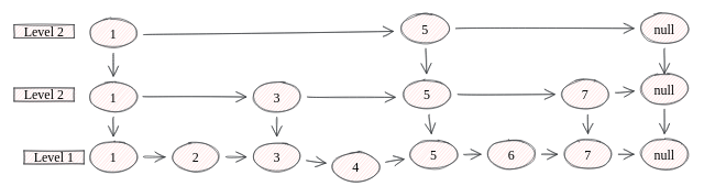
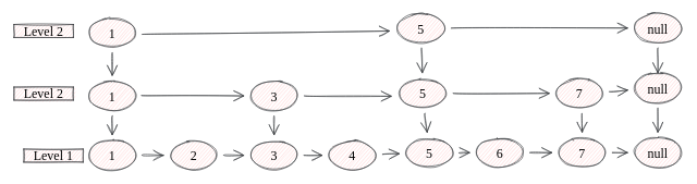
  <mxCell id="0" />
  <mxCell id="1" parent="0" />
  <mxCell id="2" value="" style="edgeStyle=none;curved=1;rounded=0;sketch=1;orthogonalLoop=1;jettySize=auto;html=1;fontFamily=Architects Daughter;fontSource=https%3A%2F%2Ffonts.googleapis.com%2Fcss%3Ffamily%3DArchitects%2BDaughter;fontSize=20;endArrow=open;startSize=14;endSize=14;sourcePerimeterSpacing=8;targetPerimeterSpacing=8;fillColor=#ffcccc;strokeColor=#36393d;" edge="1" parent="1" source="3" target="5"><mxGeometry relative="1" as="geometry" /></mxCell>
  <mxCell id="3" value="1" style="ellipse;whiteSpace=wrap;html=1;sketch=1;hachureGap=4;pointerEvents=0;fontFamily=Architects Daughter;fontSource=https%3A%2F%2Ffonts.googleapis.com%2Fcss%3Ffamily%3DArchitects%2BDaughter;fontSize=20;fillColor=#ffcccc;strokeColor=#36393d;" vertex="1" parent="1"><mxGeometry x="133" y="215" width="75" height="45" as="geometry" /></mxCell>
  <mxCell id="4" value="" style="edgeStyle=none;curved=1;rounded=0;sketch=1;orthogonalLoop=1;jettySize=auto;html=1;fontFamily=Architects Daughter;fontSource=https%3A%2F%2Ffonts.googleapis.com%2Fcss%3Ffamily%3DArchitects%2BDaughter;fontSize=20;endArrow=open;startSize=14;endSize=14;sourcePerimeterSpacing=8;targetPerimeterSpacing=8;fillColor=#ffcccc;strokeColor=#36393d;" edge="1" parent="1" source="5" target="7"><mxGeometry relative="1" as="geometry" /></mxCell>
  <mxCell id="5" value="2" style="ellipse;whiteSpace=wrap;html=1;sketch=1;hachureGap=4;pointerEvents=0;fontFamily=Architects Daughter;fontSource=https%3A%2F%2Ffonts.googleapis.com%2Fcss%3Ffamily%3DArchitects%2BDaughter;fontSize=20;fillColor=#ffcccc;strokeColor=#36393d;" vertex="1" parent="1"><mxGeometry x="258" y="215" width="75" height="45" as="geometry" /></mxCell>
  <mxCell id="6" value="" style="edgeStyle=none;curved=1;rounded=0;sketch=1;orthogonalLoop=1;jettySize=auto;html=1;fontFamily=Architects Daughter;fontSource=https%3A%2F%2Ffonts.googleapis.com%2Fcss%3Ffamily%3DArchitects%2BDaughter;fontSize=20;endArrow=open;startSize=14;endSize=14;sourcePerimeterSpacing=8;targetPerimeterSpacing=8;fillColor=#ffcccc;strokeColor=#36393d;" edge="1" parent="1" source="7" target="9"><mxGeometry relative="1" as="geometry" /></mxCell>
  <mxCell id="7" value="3" style="ellipse;whiteSpace=wrap;html=1;sketch=1;hachureGap=4;pointerEvents=0;fontFamily=Architects Daughter;fontSource=https%3A%2F%2Ffonts.googleapis.com%2Fcss%3Ffamily%3DArchitects%2BDaughter;fontSize=20;fillColor=#ffcccc;strokeColor=#36393d;" vertex="1" parent="1"><mxGeometry x="381" y="215" width="75" height="45" as="geometry" /></mxCell>
  <mxCell id="8" value="" style="edgeStyle=none;curved=1;rounded=0;sketch=1;orthogonalLoop=1;jettySize=auto;html=1;fontFamily=Architects Daughter;fontSource=https%3A%2F%2Ffonts.googleapis.com%2Fcss%3Ffamily%3DArchitects%2BDaughter;fontSize=20;endArrow=open;startSize=14;endSize=14;sourcePerimeterSpacing=8;targetPerimeterSpacing=8;fillColor=#ffcccc;strokeColor=#36393d;" edge="1" parent="1" source="9" target="11"><mxGeometry relative="1" as="geometry" /></mxCell>
- <mxCell id="9" value="4" style="ellipse;whiteSpace=wrap;html=1;sketch=1;hachureGap=4;pointerEvents=0;fontFamily=Architects Daughter;fontSource=https%3A%2F%2Ffonts.googleapis.com%2Fcss%3Ffamily%3DArchitects%2BDaughter;fontSize=20;fillColor=#ffcccc;strokeColor=#36393d;" vertex="1" parent="1"><mxGeometry x="501" y="230" width="75" height="45" as="geometry" /></mxCell>
+ <mxCell id="9" value="4" style="ellipse;whiteSpace=wrap;html=1;sketch=1;hachureGap=4;pointerEvents=0;fontFamily=Architects Daughter;fontSource=https%3A%2F%2Ffonts.googleapis.com%2Fcss%3Ffamily%3DArchitects%2BDaughter;fontSize=20;fillColor=#ffcccc;strokeColor=#36393d;" vertex="1" parent="1"><mxGeometry x="501" y="215" width="75" height="45" as="geometry" /></mxCell>
  <mxCell id="10" value="" style="edgeStyle=none;curved=1;rounded=0;sketch=1;orthogonalLoop=1;jettySize=auto;html=1;fontFamily=Architects Daughter;fontSource=https%3A%2F%2Ffonts.googleapis.com%2Fcss%3Ffamily%3DArchitects%2BDaughter;fontSize=20;endArrow=open;startSize=14;endSize=14;sourcePerimeterSpacing=8;targetPerimeterSpacing=8;fillColor=#ffcccc;strokeColor=#36393d;" edge="1" parent="1" source="11" target="13"><mxGeometry relative="1" as="geometry" /></mxCell>
  <mxCell id="11" value="5" style="ellipse;whiteSpace=wrap;html=1;sketch=1;hachureGap=4;pointerEvents=0;fontFamily=Architects Daughter;fontSource=https%3A%2F%2Ffonts.googleapis.com%2Fcss%3Ffamily%3DArchitects%2BDaughter;fontSize=20;fillColor=#ffcccc;strokeColor=#36393d;" vertex="1" parent="1"><mxGeometry x="619" y="211" width="75" height="45" as="geometry" /></mxCell>
  <mxCell id="12" value="" style="edgeStyle=none;curved=1;rounded=0;sketch=1;orthogonalLoop=1;jettySize=auto;html=1;fontFamily=Architects Daughter;fontSource=https%3A%2F%2Ffonts.googleapis.com%2Fcss%3Ffamily%3DArchitects%2BDaughter;fontSize=20;endArrow=open;startSize=14;endSize=14;sourcePerimeterSpacing=8;targetPerimeterSpacing=8;fillColor=#ffcccc;strokeColor=#36393d;" edge="1" parent="1" source="13" target="15"><mxGeometry relative="1" as="geometry" /></mxCell>
- <mxCell id="13" value="6" style="ellipse;whiteSpace=wrap;html=1;sketch=1;hachureGap=4;pointerEvents=0;fontFamily=Architects Daughter;fontSource=https%3A%2F%2Ffonts.googleapis.com%2Fcss%3Ffamily%3DArchitects%2BDaughter;fontSize=20;fillColor=#ffcccc;strokeColor=#36393d;" vertex="1" parent="1"><mxGeometry x="737" y="211" width="75" height="45" as="geometry" /></mxCell>
+ <mxCell id="13" value="6" style="ellipse;whiteSpace=wrap;html=1;sketch=1;hachureGap=4;pointerEvents=0;fontFamily=Architects Daughter;fontSource=https%3A%2F%2Ffonts.googleapis.com%2Fcss%3Ffamily%3DArchitects%2BDaughter;fontSize=20;fillColor=#ffcccc;strokeColor=#36393d;" vertex="1" parent="1"><mxGeometry x="727" y="211" width="75" height="45" as="geometry" /></mxCell>
  <mxCell id="14" value="" style="edgeStyle=none;curved=1;rounded=0;sketch=1;orthogonalLoop=1;jettySize=auto;html=1;fontFamily=Architects Daughter;fontSource=https%3A%2F%2Ffonts.googleapis.com%2Fcss%3Ffamily%3DArchitects%2BDaughter;fontSize=20;endArrow=open;startSize=14;endSize=14;sourcePerimeterSpacing=8;targetPerimeterSpacing=8;fillColor=#ffcccc;strokeColor=#36393d;" edge="1" parent="1" source="15" target="41"><mxGeometry relative="1" as="geometry" /></mxCell>
  <mxCell id="15" value="7" style="ellipse;whiteSpace=wrap;html=1;sketch=1;hachureGap=4;pointerEvents=0;fontFamily=Architects Daughter;fontSource=https%3A%2F%2Ffonts.googleapis.com%2Fcss%3Ffamily%3DArchitects%2BDaughter;fontSize=20;fillColor=#ffcccc;strokeColor=#36393d;" vertex="1" parent="1"><mxGeometry x="853" y="211" width="75" height="45" as="geometry" /></mxCell>
  <mxCell id="16" value="Level 1" style="text;html=1;strokeColor=#36393d;fillColor=#ffcccc;align=center;verticalAlign=middle;whiteSpace=wrap;rounded=0;sketch=1;hachureGap=4;pointerEvents=0;fontFamily=Architects Daughter;fontSource=https%3A%2F%2Ffonts.googleapis.com%2Fcss%3Ffamily%3DArchitects%2BDaughter;fontSize=20;" vertex="1" parent="1"><mxGeometry x="35" y="228" width="91" height="20" as="geometry" /></mxCell>
  <mxCell id="17" value="" style="edgeStyle=none;curved=1;rounded=0;sketch=1;orthogonalLoop=1;jettySize=auto;html=1;fontFamily=Architects Daughter;fontSource=https%3A%2F%2Ffonts.googleapis.com%2Fcss%3Ffamily%3DArchitects%2BDaughter;fontSize=20;endArrow=open;startSize=14;endSize=14;sourcePerimeterSpacing=8;targetPerimeterSpacing=8;fillColor=#ffcccc;strokeColor=#36393d;" edge="1" parent="1" source="18" target="3"><mxGeometry relative="1" as="geometry" /></mxCell>
  <mxCell id="18" value="1" style="ellipse;whiteSpace=wrap;html=1;sketch=1;hachureGap=4;pointerEvents=0;fontFamily=Architects Daughter;fontSource=https%3A%2F%2Ffonts.googleapis.com%2Fcss%3Ffamily%3DArchitects%2BDaughter;fontSize=20;fillColor=#ffcccc;strokeColor=#36393d;" vertex="1" parent="1"><mxGeometry x="133" y="124" width="75" height="45" as="geometry" /></mxCell>
  <mxCell id="19" value="" style="edgeStyle=none;curved=1;rounded=0;sketch=1;orthogonalLoop=1;jettySize=auto;html=1;fontFamily=Architects Daughter;fontSource=https%3A%2F%2Ffonts.googleapis.com%2Fcss%3Ffamily%3DArchitects%2BDaughter;fontSize=20;endArrow=open;startSize=14;endSize=14;sourcePerimeterSpacing=8;targetPerimeterSpacing=8;fillColor=#ffcccc;strokeColor=#36393d;" edge="1" parent="1" target="22"><mxGeometry relative="1" as="geometry"><mxPoint x="215" y="146" as="sourcePoint" /></mxGeometry></mxCell>
  <mxCell id="20" value="" style="edgeStyle=none;curved=1;rounded=0;sketch=1;orthogonalLoop=1;jettySize=auto;html=1;fontFamily=Architects Daughter;fontSource=https%3A%2F%2Ffonts.googleapis.com%2Fcss%3Ffamily%3DArchitects%2BDaughter;fontSize=20;endArrow=open;startSize=14;endSize=14;sourcePerimeterSpacing=8;targetPerimeterSpacing=8;fillColor=#ffcccc;strokeColor=#36393d;" edge="1" parent="1" source="22"><mxGeometry relative="1" as="geometry"><mxPoint x="599" y="147" as="targetPoint" /></mxGeometry></mxCell>
  <mxCell id="21" value="" style="edgeStyle=none;curved=1;rounded=0;sketch=1;orthogonalLoop=1;jettySize=auto;html=1;fontFamily=Architects Daughter;fontSource=https%3A%2F%2Ffonts.googleapis.com%2Fcss%3Ffamily%3DArchitects%2BDaughter;fontSize=20;endArrow=open;startSize=14;endSize=14;sourcePerimeterSpacing=8;targetPerimeterSpacing=8;fillColor=#ffcccc;strokeColor=#36393d;" edge="1" parent="1" source="22" target="7"><mxGeometry relative="1" as="geometry" /></mxCell>
  <mxCell id="22" value="3" style="ellipse;whiteSpace=wrap;html=1;sketch=1;hachureGap=4;pointerEvents=0;fontFamily=Architects Daughter;fontSource=https%3A%2F%2Ffonts.googleapis.com%2Fcss%3Ffamily%3DArchitects%2BDaughter;fontSize=20;fillColor=#ffcccc;strokeColor=#36393d;" vertex="1" parent="1"><mxGeometry x="381" y="124" width="75" height="45" as="geometry" /></mxCell>
  <mxCell id="23" value="" style="edgeStyle=none;curved=1;rounded=0;sketch=1;orthogonalLoop=1;jettySize=auto;html=1;fontFamily=Architects Daughter;fontSource=https%3A%2F%2Ffonts.googleapis.com%2Fcss%3Ffamily%3DArchitects%2BDaughter;fontSize=20;endArrow=open;startSize=14;endSize=14;sourcePerimeterSpacing=8;targetPerimeterSpacing=8;fillColor=#ffcccc;strokeColor=#36393d;" edge="1" parent="1" source="25" target="11"><mxGeometry relative="1" as="geometry" /></mxCell>
  <mxCell id="24" value="" style="edgeStyle=none;curved=1;rounded=0;sketch=1;orthogonalLoop=1;jettySize=auto;html=1;fontFamily=Architects Daughter;fontSource=https%3A%2F%2Ffonts.googleapis.com%2Fcss%3Ffamily%3DArchitects%2BDaughter;fontSize=20;endArrow=open;startSize=14;endSize=14;sourcePerimeterSpacing=8;targetPerimeterSpacing=8;fillColor=#ffcccc;strokeColor=#36393d;" edge="1" parent="1" source="25" target="28"><mxGeometry relative="1" as="geometry" /></mxCell>
  <mxCell id="25" value="5" style="ellipse;whiteSpace=wrap;html=1;sketch=1;hachureGap=4;pointerEvents=0;fontFamily=Architects Daughter;fontSource=https%3A%2F%2Ffonts.googleapis.com%2Fcss%3Ffamily%3DArchitects%2BDaughter;fontSize=20;fillColor=#ffcccc;strokeColor=#36393d;" vertex="1" parent="1"><mxGeometry x="609" y="120" width="75" height="45" as="geometry" /></mxCell>
  <mxCell id="26" value="" style="edgeStyle=none;curved=1;rounded=0;sketch=1;orthogonalLoop=1;jettySize=auto;html=1;fontFamily=Architects Daughter;fontSource=https%3A%2F%2Ffonts.googleapis.com%2Fcss%3Ffamily%3DArchitects%2BDaughter;fontSize=20;endArrow=open;startSize=14;endSize=14;sourcePerimeterSpacing=8;targetPerimeterSpacing=8;fillColor=#ffcccc;strokeColor=#36393d;" edge="1" parent="1" target="15"><mxGeometry relative="1" as="geometry"><mxPoint x="890.5" y="173" as="sourcePoint" /></mxGeometry></mxCell>
  <mxCell id="27" value="" style="edgeStyle=none;curved=1;rounded=0;sketch=1;orthogonalLoop=1;jettySize=auto;html=1;fontFamily=Architects Daughter;fontSource=https%3A%2F%2Ffonts.googleapis.com%2Fcss%3Ffamily%3DArchitects%2BDaughter;fontSize=20;endArrow=open;startSize=14;endSize=14;sourcePerimeterSpacing=8;targetPerimeterSpacing=8;fillColor=#ffcccc;strokeColor=#36393d;" edge="1" parent="1" source="28" target="40"><mxGeometry relative="1" as="geometry" /></mxCell>
  <mxCell id="28" value="7" style="ellipse;whiteSpace=wrap;html=1;sketch=1;hachureGap=4;pointerEvents=0;fontFamily=Architects Daughter;fontSource=https%3A%2F%2Ffonts.googleapis.com%2Fcss%3Ffamily%3DArchitects%2BDaughter;fontSize=20;fillColor=#ffcccc;strokeColor=#36393d;" vertex="1" parent="1"><mxGeometry x="849" y="120" width="75" height="45" as="geometry" /></mxCell>
  <mxCell id="29" value="" style="edgeStyle=none;curved=1;rounded=0;sketch=1;orthogonalLoop=1;jettySize=auto;html=1;fontFamily=Architects Daughter;fontSource=https%3A%2F%2Ffonts.googleapis.com%2Fcss%3Ffamily%3DArchitects%2BDaughter;fontSize=20;endArrow=open;startSize=14;endSize=14;sourcePerimeterSpacing=8;targetPerimeterSpacing=8;fillColor=#ffcccc;strokeColor=#36393d;" edge="1" parent="1" source="30" target="18"><mxGeometry relative="1" as="geometry" /></mxCell>
  <mxCell id="30" value="1" style="ellipse;whiteSpace=wrap;html=1;sketch=1;hachureGap=4;pointerEvents=0;fontFamily=Architects Daughter;fontSource=https%3A%2F%2Ffonts.googleapis.com%2Fcss%3Ffamily%3DArchitects%2BDaughter;fontSize=20;fillColor=#ffcccc;strokeColor=#36393d;" vertex="1" parent="1"><mxGeometry x="133" y="27" width="75" height="45" as="geometry" /></mxCell>
  <mxCell id="31" value="" style="edgeStyle=none;curved=1;rounded=0;sketch=1;orthogonalLoop=1;jettySize=auto;html=1;fontFamily=Architects Daughter;fontSource=https%3A%2F%2Ffonts.googleapis.com%2Fcss%3Ffamily%3DArchitects%2BDaughter;fontSize=20;endArrow=open;startSize=14;endSize=14;sourcePerimeterSpacing=8;targetPerimeterSpacing=8;fillColor=#ffcccc;strokeColor=#36393d;" edge="1" parent="1"><mxGeometry relative="1" as="geometry"><mxPoint x="596" y="47" as="targetPoint" /><mxPoint x="216" y="52" as="sourcePoint" /></mxGeometry></mxCell>
  <mxCell id="32" value="" style="edgeStyle=none;curved=1;rounded=0;sketch=1;orthogonalLoop=1;jettySize=auto;html=1;fontFamily=Architects Daughter;fontSource=https%3A%2F%2Ffonts.googleapis.com%2Fcss%3Ffamily%3DArchitects%2BDaughter;fontSize=20;endArrow=open;startSize=14;endSize=14;sourcePerimeterSpacing=8;targetPerimeterSpacing=8;fillColor=#ffcccc;strokeColor=#36393d;" edge="1" parent="1" source="34" target="25"><mxGeometry relative="1" as="geometry" /></mxCell>
  <mxCell id="33" value="" style="edgeStyle=none;curved=1;rounded=0;sketch=1;orthogonalLoop=1;jettySize=auto;html=1;fontFamily=Architects Daughter;fontSource=https%3A%2F%2Ffonts.googleapis.com%2Fcss%3Ffamily%3DArchitects%2BDaughter;fontSize=20;endArrow=open;startSize=14;endSize=14;sourcePerimeterSpacing=8;targetPerimeterSpacing=8;fillColor=#ffcccc;strokeColor=#36393d;" edge="1" parent="1" source="34" target="38"><mxGeometry relative="1" as="geometry" /></mxCell>
  <mxCell id="34" value="5" style="ellipse;whiteSpace=wrap;html=1;sketch=1;hachureGap=4;pointerEvents=0;fontFamily=Architects Daughter;fontSource=https%3A%2F%2Ffonts.googleapis.com%2Fcss%3Ffamily%3DArchitects%2BDaughter;fontSize=20;fillColor=#ffcccc;strokeColor=#36393d;" vertex="1" parent="1"><mxGeometry x="606" y="20" width="75" height="45" as="geometry" /></mxCell>
  <mxCell id="35" value="Level 2" style="text;html=1;strokeColor=#36393d;fillColor=#ffcccc;align=center;verticalAlign=middle;whiteSpace=wrap;rounded=0;sketch=1;hachureGap=4;pointerEvents=0;fontFamily=Architects Daughter;fontSource=https%3A%2F%2Ffonts.googleapis.com%2Fcss%3Ffamily%3DArchitects%2BDaughter;fontSize=20;" vertex="1" parent="1"><mxGeometry x="20" y="133" width="91" height="20" as="geometry" /></mxCell>
  <mxCell id="36" value="Level 2" style="text;html=1;strokeColor=#36393d;fillColor=#ffcccc;align=center;verticalAlign=middle;whiteSpace=wrap;rounded=0;sketch=1;hachureGap=4;pointerEvents=0;fontFamily=Architects Daughter;fontSource=https%3A%2F%2Ffonts.googleapis.com%2Fcss%3Ffamily%3DArchitects%2BDaughter;fontSize=20;" vertex="1" parent="1"><mxGeometry x="20" y="37" width="91" height="20" as="geometry" /></mxCell>
  <mxCell id="37" style="edgeStyle=none;curved=1;rounded=0;sketch=1;orthogonalLoop=1;jettySize=auto;html=1;entryX=0.5;entryY=0;entryDx=0;entryDy=0;fontFamily=Architects Daughter;fontSource=https%3A%2F%2Ffonts.googleapis.com%2Fcss%3Ffamily%3DArchitects%2BDaughter;fontSize=20;endArrow=open;startSize=14;endSize=14;sourcePerimeterSpacing=8;targetPerimeterSpacing=8;fillColor=#ffcccc;strokeColor=#36393d;" edge="1" parent="1" source="38" target="40"><mxGeometry relative="1" as="geometry" /></mxCell>
  <mxCell id="38" value="null" style="ellipse;whiteSpace=wrap;html=1;sketch=1;hachureGap=4;pointerEvents=0;fontFamily=Architects Daughter;fontSource=https%3A%2F%2Ffonts.googleapis.com%2Fcss%3Ffamily%3DArchitects%2BDaughter;fontSize=20;fillColor=#ffcccc;strokeColor=#36393d;" vertex="1" parent="1"><mxGeometry x="969" y="20" width="75" height="45" as="geometry" /></mxCell>
  <mxCell id="39" value="" style="edgeStyle=none;curved=1;rounded=0;sketch=1;orthogonalLoop=1;jettySize=auto;html=1;fontFamily=Architects Daughter;fontSource=https%3A%2F%2Ffonts.googleapis.com%2Fcss%3Ffamily%3DArchitects%2BDaughter;fontSize=20;endArrow=open;startSize=14;endSize=14;sourcePerimeterSpacing=8;targetPerimeterSpacing=8;fillColor=#ffcccc;strokeColor=#36393d;" edge="1" parent="1" source="40" target="41"><mxGeometry relative="1" as="geometry" /></mxCell>
  <mxCell id="40" value="null" style="ellipse;whiteSpace=wrap;html=1;sketch=1;hachureGap=4;pointerEvents=0;fontFamily=Architects Daughter;fontSource=https%3A%2F%2Ffonts.googleapis.com%2Fcss%3Ffamily%3DArchitects%2BDaughter;fontSize=20;fillColor=#ffcccc;strokeColor=#36393d;" vertex="1" parent="1"><mxGeometry x="969" y="112" width="75" height="45" as="geometry" /></mxCell>
  <mxCell id="41" value="null" style="ellipse;whiteSpace=wrap;html=1;sketch=1;hachureGap=4;pointerEvents=0;fontFamily=Architects Daughter;fontSource=https%3A%2F%2Ffonts.googleapis.com%2Fcss%3Ffamily%3DArchitects%2BDaughter;fontSize=20;fillColor=#ffcccc;strokeColor=#36393d;" vertex="1" parent="1"><mxGeometry x="969" y="211" width="75" height="45" as="geometry" /></mxCell>
